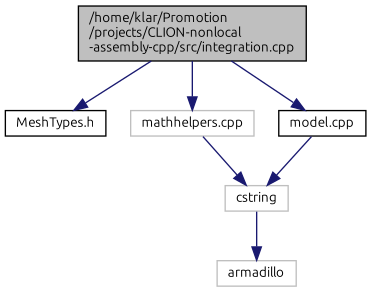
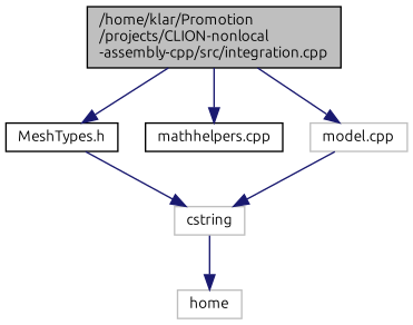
  digraph {
    fontname=Ubuntu
    node [color=black fillcolor=white fontname=Ubuntu fontsize=10 shape=record style=filled]
    edge [color=midnightblue fontname=Ubuntu fontsize=10 labelfontname=Helvetica labelfontsize=10 style=solid]
    n1 [fillcolor=grey75 fontcolor=black height=0.2 label="/home/klar/Promotion\l/projects/CLION-nonlocal\l-assembly-cpp/src/integration.cpp" width=0.4]
    n2 [height=0.2 label="MeshTypes.h" width=0.4]
-   n3 [color=grey75 height=0.2 label="mathhelpers.cpp" width=0.4]
-   n4 [height=0.2 label="model.cpp" width=0.4]
+   n3 [height=0.2 label="mathhelpers.cpp" width=0.4]
+   n4 [color=grey75 height=0.2 label="model.cpp" width=0.4]
    n5 [color=grey75 height=0.2 label=cstring width=0.4]
-   n6 [color=grey75 height=0.2 label=armadillo width=0.4]
+   n6 [color=grey75 height=0.2 label=home width=0.4]
    n1 -> n2
    n1 -> n3
    n1 -> n4
-   n3 -> n5
+   n2 -> n5
    n4 -> n5
    n5 -> n6
  }
